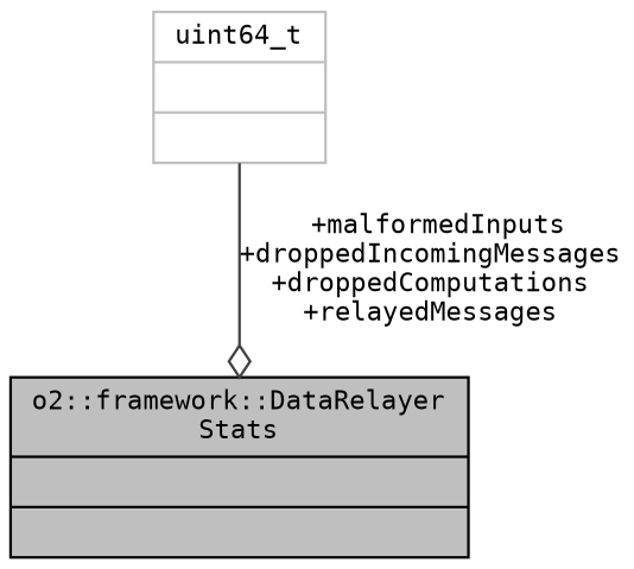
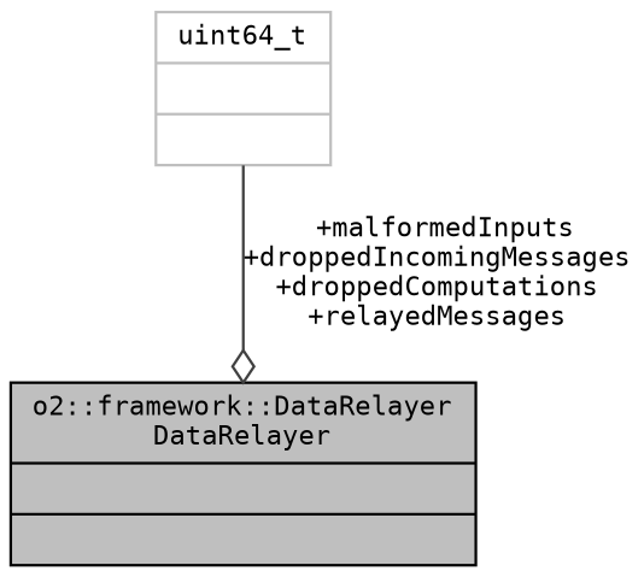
  digraph {
    fontname="DejaVu Sans Mono"
    node [fontname="DejaVu Sans Mono" fontsize=10 shape=record]
-   n1 [color=black fillcolor=grey75 fontcolor=black height=0.2 label="{o2::framework::DataRelayer\lStats\n||}" style=filled width=0.4]
+   n1 [color=black fillcolor=grey75 fontcolor=black height=0.2 label="{o2::framework::DataRelayer\lDataRelayer\n||}" style=filled width=0.4]
    n2 [color=grey75 height=0.2 label="{uint64_t\n||}" width=0.4]
    n2 -> n1 [arrowhead=odiamond color=grey25 fontname="DejaVu Sans Mono" fontsize=10 label=" +malformedInputs\n+droppedIncomingMessages\n+droppedComputations\n+relayedMessages" labelfontname=Helvetica labelfontsize=10 style=solid]
  }
